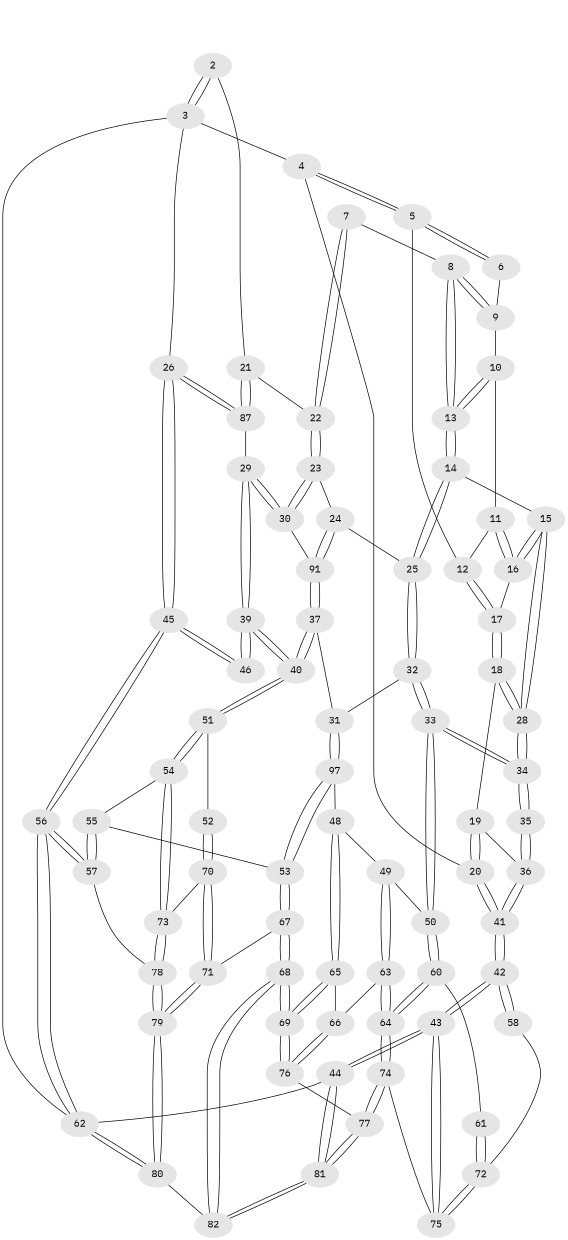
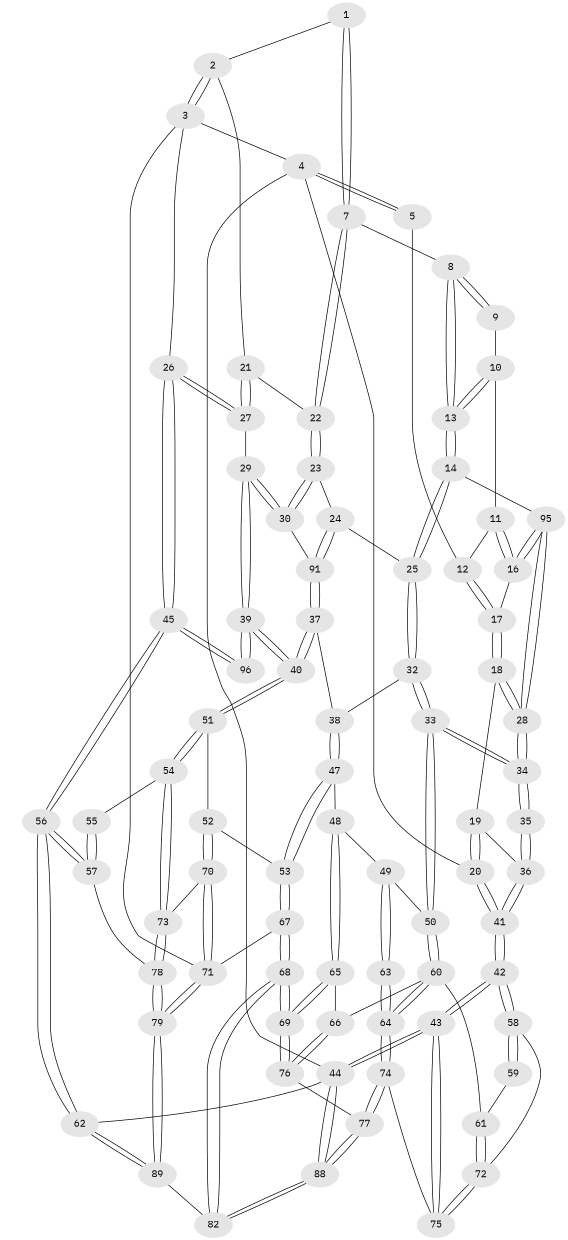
  graph {
    fontname="IBM Plex Mono"
    node [color=gray90 fontname="IBM Plex Mono" style=filled]
    edge [fontname="IBM Plex Mono"]
+   1
    2
    7
    3
    21
    8
    22
    4
    26
    62
-   27 [label=87]
+   27
    5
    20
    44
    45
-   80
-   6
+   80 [label=89]
    12
    41
-   81
+   81 [label=88]
    9
    17
    10
    13
    23
    14
    11
    16
    18
-   15
+   15 [label=95]
    25
    28
    32
    34
    19
    36
    42
    29
    24
    30
    n41 [label=91]
    37
    33
-   38 [label=31]
-   46
+   38
+   46 [label=96]
    56
    39
    35
    40
    50
-   47 [label=97]
+   47
    60
    51
    48
    53
    52
    54
    43
    58
    75
+   59
    72
    82
    57
    49
    65
    67
    63
    66
    69
    64
    61
    70
    55
    73
    71
    68
    78
    79
    74
    76
    77
+   1 -- 2
+   1 -- 7
+   1 -- 7
    2 -- 3
    2 -- 3
    2 -- 21
    7 -- 8
    7 -- 22
    7 -- 22
    3 -- 4
    3 -- 26
-   3 -- 62
+   3 -- 71
    21 -- 22
    21 -- 27
    21 -- 27
    8 -- 9
    8 -- 9
    8 -- 13
    8 -- 13
    22 -- 23
    22 -- 23
    4 -- 5
    4 -- 5
    4 -- 20
+   4 -- 44
    26 -- 27
    26 -- 27
    26 -- 45
    26 -- 45
    62 -- 80
    62 -- 80
    27 -- 29
-   5 -- 6
-   5 -- 6
    5 -- 12
    20 -- 41
    20 -- 41
    44 -- 62
    44 -- 81
    44 -- 81
    45 -- 46
    45 -- 46
    45 -- 56
    45 -- 56
    80 -- 82
-   6 -- 9
    12 -- 17
    12 -- 17
    41 -- 42
    41 -- 42
    81 -- 82
    81 -- 82
    9 -- 10
    17 -- 18
    17 -- 18
    10 -- 13
    10 -- 13
    10 -- 11
    13 -- 14
    13 -- 14
    23 -- 24
    23 -- 30
    23 -- 30
    14 -- 15
    14 -- 25
    14 -- 25
    11 -- 12
    11 -- 16
    11 -- 16
    16 -- 17
    18 -- 28
    18 -- 28
    18 -- 19
    15 -- 16
    15 -- 16
    15 -- 28
    15 -- 28
    25 -- 32
    25 -- 32
    28 -- 34
    28 -- 34
    32 -- 33
    32 -- 33
    32 -- 38
    34 -- 35
    34 -- 35
    19 -- 20
    19 -- 20
    19 -- 36
    36 -- 41
    36 -- 41
    42 -- 43
    42 -- 43
    42 -- 58
    42 -- 58
    29 -- 30
    29 -- 30
    29 -- 39
    29 -- 39
    24 -- 25
    24 -- n41
    24 -- n41
    30 -- n41
    n41 -- 37
    n41 -- 37
    37 -- 38
    37 -- 40
    37 -- 40
    33 -- 34
    33 -- 34
    33 -- 50
    33 -- 50
    38 -- 47
    38 -- 47
    56 -- 62
    56 -- 62
    56 -- 57
    56 -- 57
    39 -- 46
    39 -- 46
    39 -- 40
    39 -- 40
    35 -- 36
    35 -- 36
    40 -- 51
    40 -- 51
    50 -- 60
    50 -- 60
    47 -- 48
    47 -- 53
    47 -- 53
    60 -- 64
    60 -- 64
    60 -- 61
    51 -- 52
    51 -- 54
    51 -- 54
    48 -- 49
    48 -- 65
    48 -- 65
    53 -- 67
    53 -- 67
-   55 -- 53
+   52 -- 53
    52 -- 70
    52 -- 70
    54 -- 55
    54 -- 73
    54 -- 73
    43 -- 44
    43 -- 44
    43 -- 75
    43 -- 75
+   58 -- 59
+   58 -- 59
    58 -- 72
+   59 -- 61
    72 -- 75
    72 -- 75
    57 -- 78
    49 -- 50
    49 -- 63
    49 -- 63
    65 -- 66
    65 -- 69
    65 -- 69
    67 -- 71
    67 -- 68
    67 -- 68
-   63 -- 66
+   60 -- 66
    63 -- 64
    63 -- 64
    66 -- 76
    66 -- 76
    69 -- 76
    69 -- 76
    64 -- 74
    64 -- 74
    61 -- 72
    61 -- 72
    70 -- 73
    70 -- 71
    70 -- 71
    55 -- 57
    55 -- 57
    73 -- 78
    73 -- 78
    71 -- 79
    71 -- 79
    68 -- 82
    68 -- 82
    68 -- 69
    68 -- 69
    78 -- 79
    78 -- 79
    79 -- 80
    79 -- 80
    74 -- 75
    74 -- 77
    74 -- 77
    76 -- 77
    77 -- 81
    77 -- 81
  }
